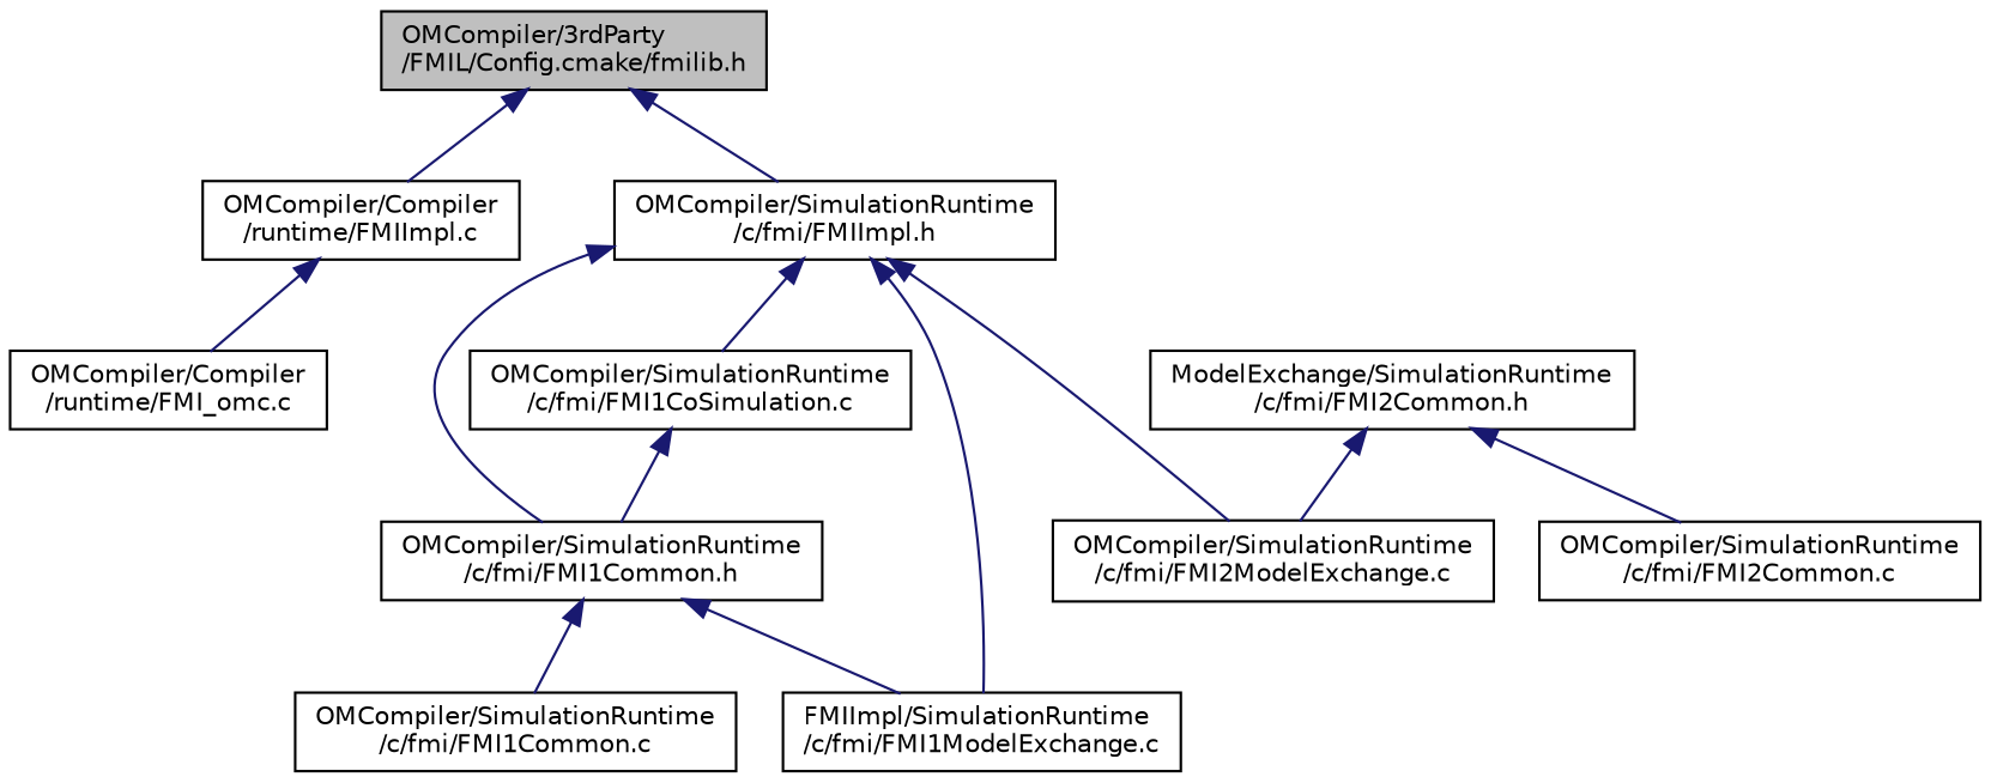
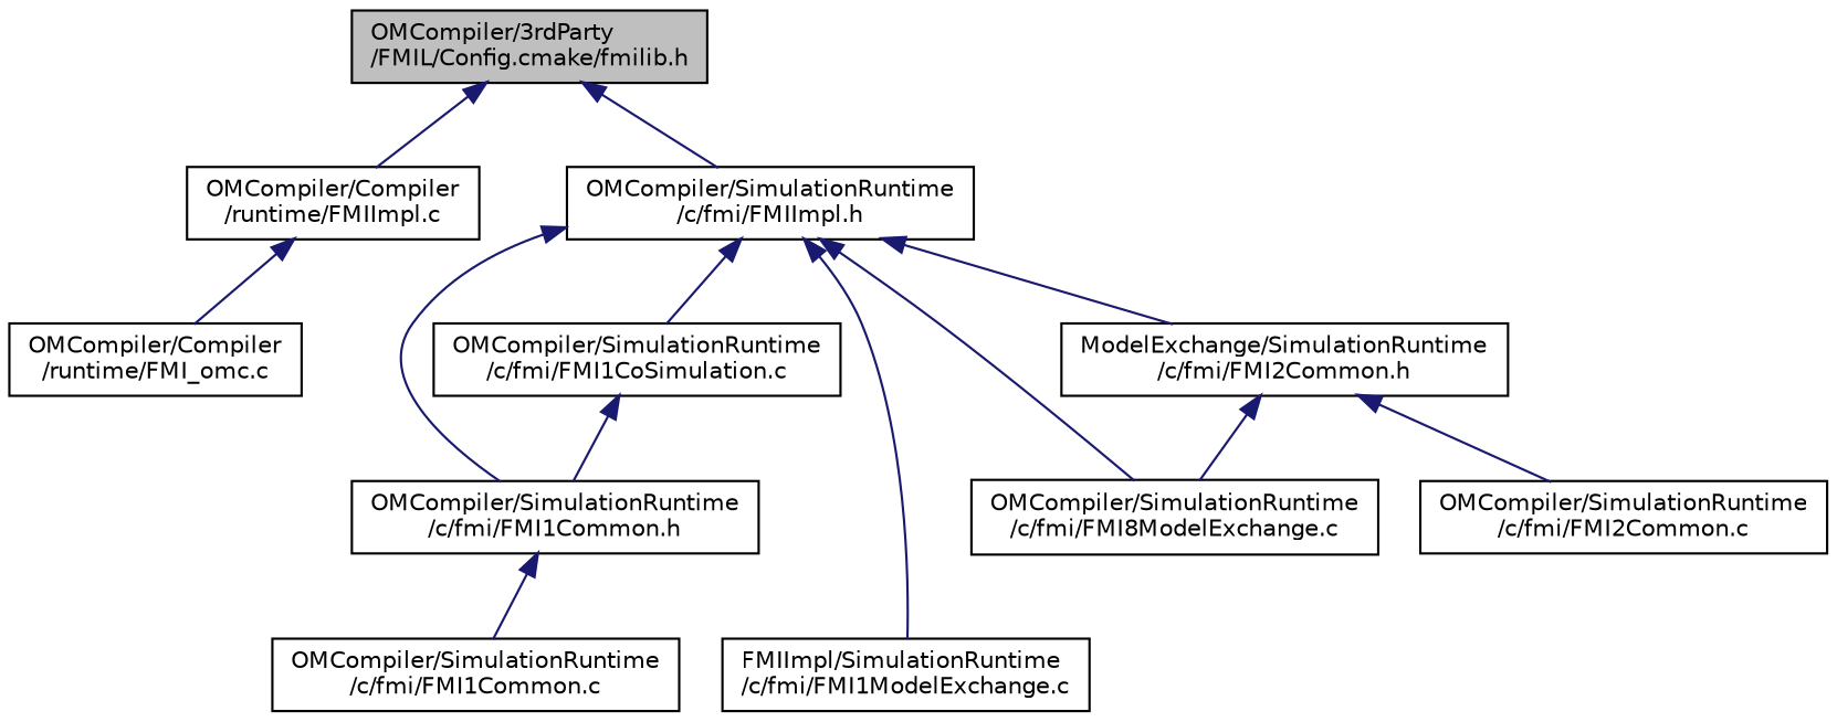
  digraph {
    fontname="DejaVu Sans"
    node [color=black fillcolor=white fontname="DejaVu Sans" fontsize=10 shape=record style=filled]
    edge [color=midnightblue dir=back fontname="DejaVu Sans" fontsize=10 labelfontname=Helvetica labelfontsize=10 style=solid]
    n1 [fillcolor=grey75 fontcolor=black height=0.2 label="OMCompiler/3rdParty\l/FMIL/Config.cmake/fmilib.h" width=0.4]
    n2 [height=0.2 label="OMCompiler/Compiler\l/runtime/FMIImpl.c" width=0.4]
    n3 [height=0.2 label="OMCompiler/SimulationRuntime\l/c/fmi/FMIImpl.h" width=0.4]
    n4 [height=0.2 label="OMCompiler/Compiler\l/runtime/FMI_omc.c" width=0.4]
    n5 [height=0.2 label="OMCompiler/SimulationRuntime\l/c/fmi/FMI1Common.h" width=0.4]
    n6 [height=0.2 label="OMCompiler/SimulationRuntime\l/c/fmi/FMI1CoSimulation.c" width=0.4]
    n7 [height=0.2 label="FMIImpl/SimulationRuntime\l/c/fmi/FMI1ModelExchange.c" width=0.4]
    n8 [height=0.2 label="ModelExchange/SimulationRuntime\l/c/fmi/FMI2Common.h" width=0.4]
-   n9 [height=0.2 label="OMCompiler/SimulationRuntime\l/c/fmi/FMI2ModelExchange.c" width=0.4]
+   n9 [height=0.2 label="OMCompiler/SimulationRuntime\l/c/fmi/FMI8ModelExchange.c" width=0.4]
    n10 [height=0.2 label="OMCompiler/SimulationRuntime\l/c/fmi/FMI1Common.c" width=0.4]
    n11 [height=0.2 label="OMCompiler/SimulationRuntime\l/c/fmi/FMI2Common.c" width=0.4]
    n1 -> n2
    n1 -> n3
    n2 -> n4
    n3 -> n5
    n3 -> n6
    n3 -> n7
+   n3 -> n8
    n3 -> n9
-   n5 -> n7
    n5 -> n10
    n6 -> n5
    n8 -> n9
    n8 -> n11
  }
